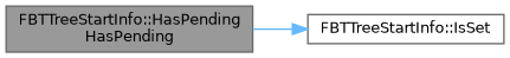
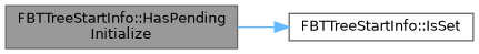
  digraph {
    rankdir=LR
    fontname="DejaVu Sans"
    node [fontname="DejaVu Sans" fontsize=10 shape=box style=filled]
-   n1 [color=gray40 fillcolor=grey60 fontcolor=black height=0.2 label="FBTTreeStartInfo::HasPending\lHasPending" width=0.4]
+   n1 [color=gray40 fillcolor=grey60 fontcolor=black height=0.2 label="FBTTreeStartInfo::HasPending\lInitialize" width=0.4]
    n2 [color=grey40 fillcolor=white height=0.2 label="FBTTreeStartInfo::IsSet" width=0.4]
    n1 -> n2 [color=steelblue1 fontname="DejaVu Sans" fontsize=10 labelfontname=Helvetica labelfontsize=10 style=solid]
  }
